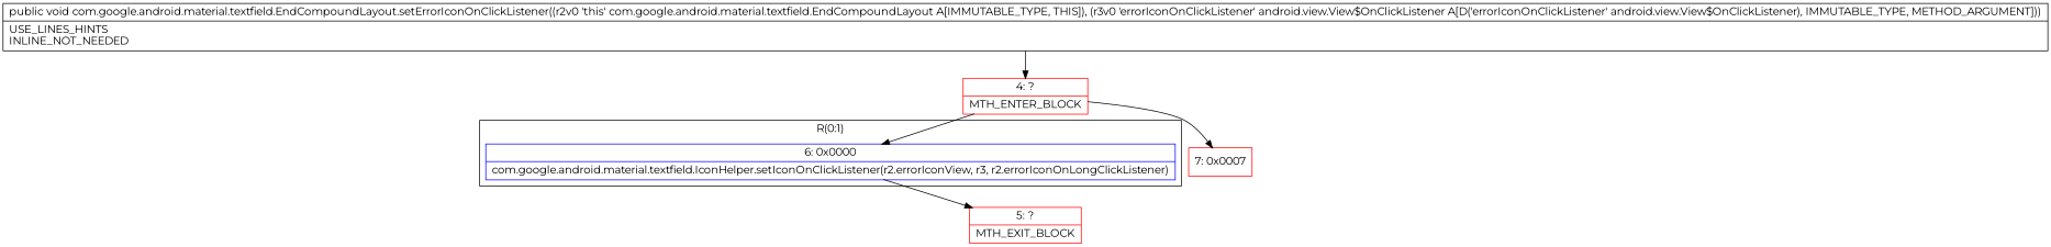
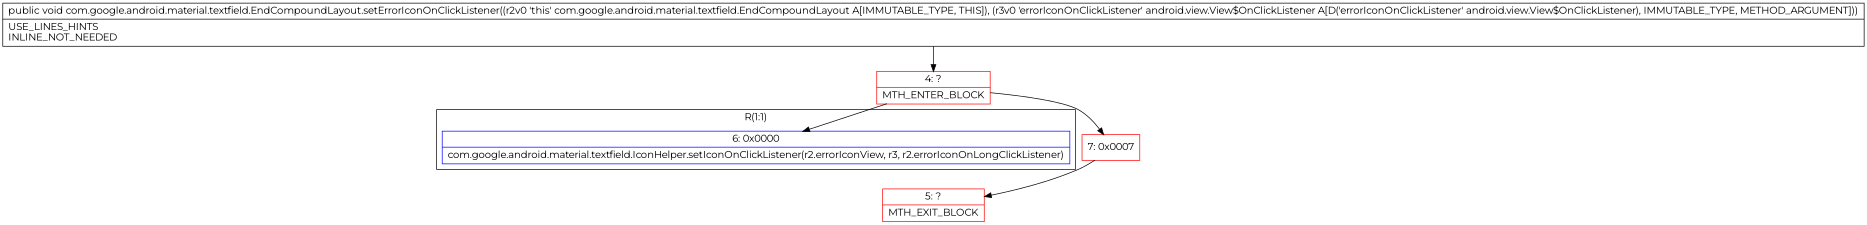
  digraph {
    fontname=Montserrat
    node [color=red fontname=Montserrat shape=record]
    edge [fontname=Montserrat]
    n1 [color=blue label="{6\:\ 0x0000|com.google.android.material.textfield.IconHelper.setIconOnClickListener(r2.errorIconView, r3, r2.errorIconOnLongClickListener)\l}"]
    n2 [label="{7\:\ 0x0007}"]
    n3 [label="{5\:\ ?|MTH_EXIT_BLOCK\l}"]
    n4 [label="{4\:\ ?|MTH_ENTER_BLOCK\l}"]
    n5 [label="{public void com.google.android.material.textfield.EndCompoundLayout.setErrorIconOnClickListener((r2v0 'this' com.google.android.material.textfield.EndCompoundLayout A[IMMUTABLE_TYPE, THIS]), (r3v0 'errorIconOnClickListener' android.view.View$OnClickListener A[D('errorIconOnClickListener' android.view.View$OnClickListener), IMMUTABLE_TYPE, METHOD_ARGUMENT]))  | USE_LINES_HINTS\lINLINE_NOT_NEEDED\l}" color=""]
    subgraph cluster_1 {
-     label="R(0:1)"
+     label="R(1:1)"
      n1
    }
-   n1 -> n3
+   n2 -> n3
    n4 -> n1
    n4 -> n2
    n5 -> n4
  }
